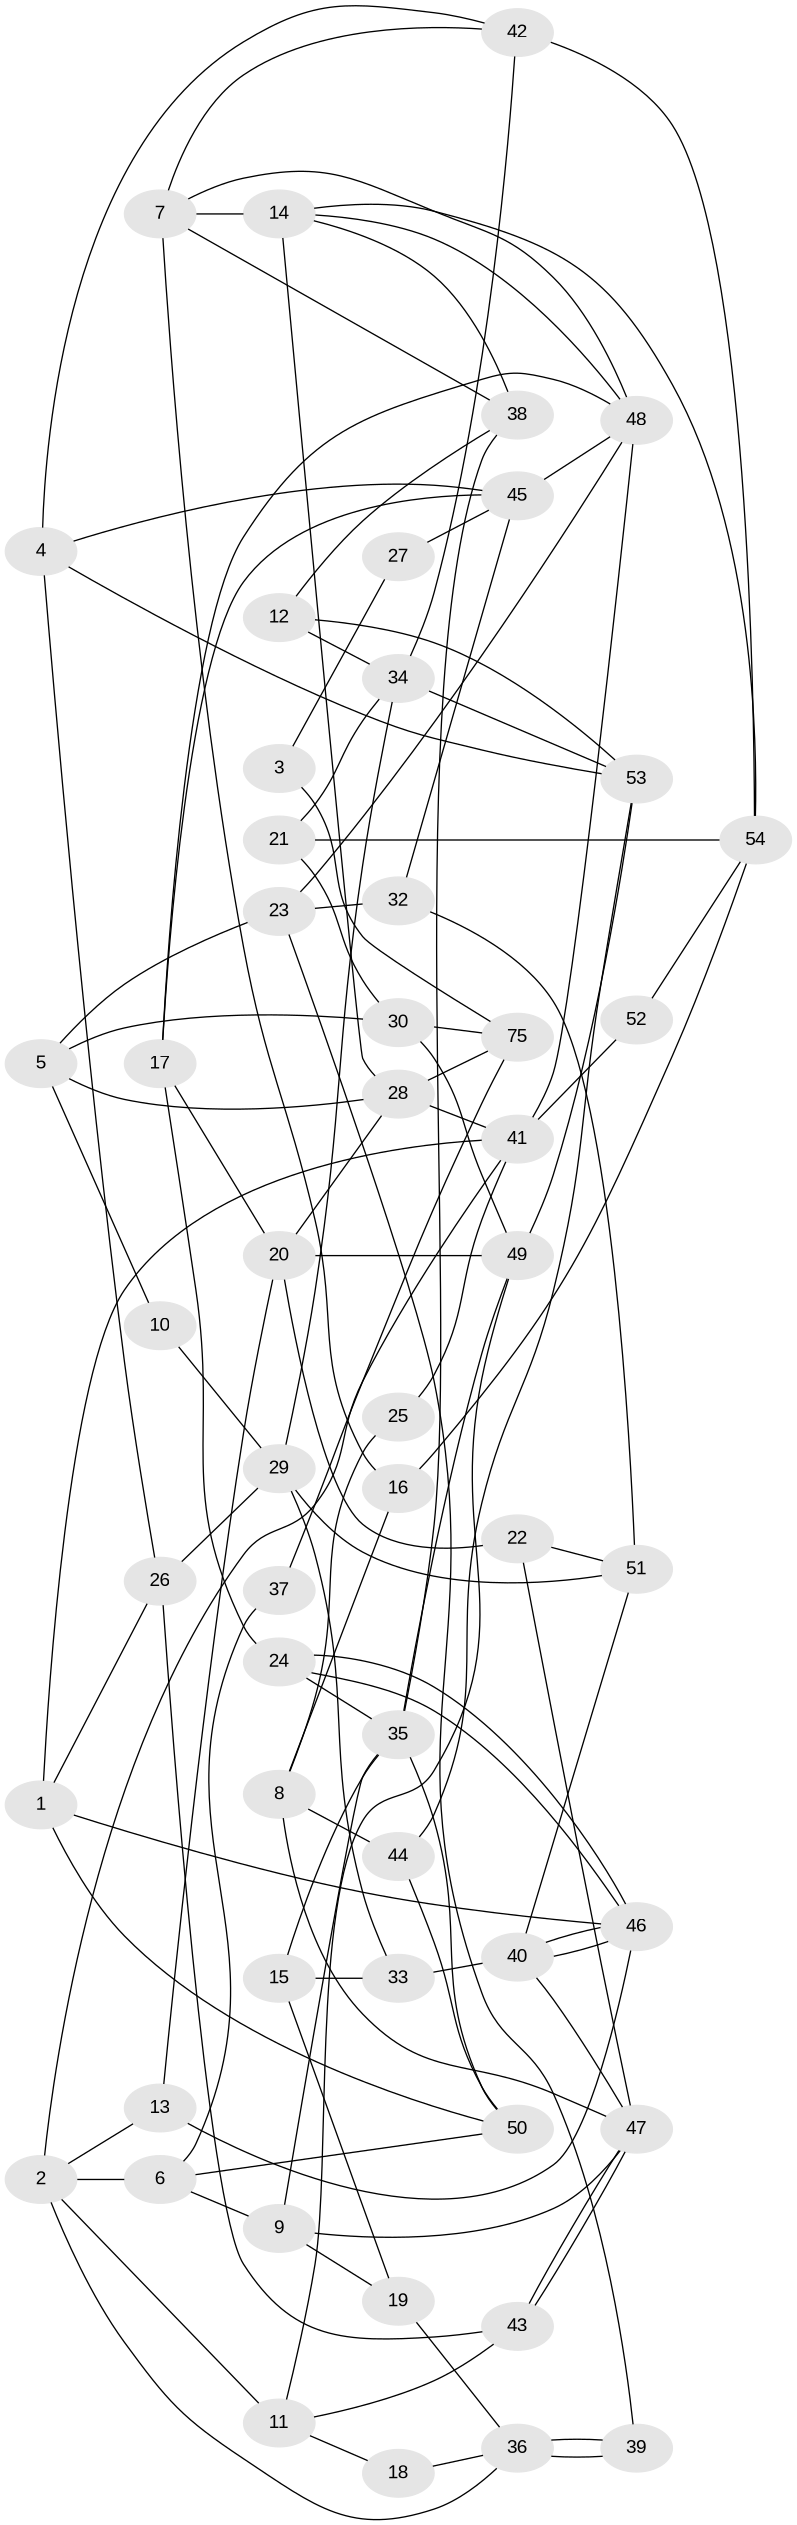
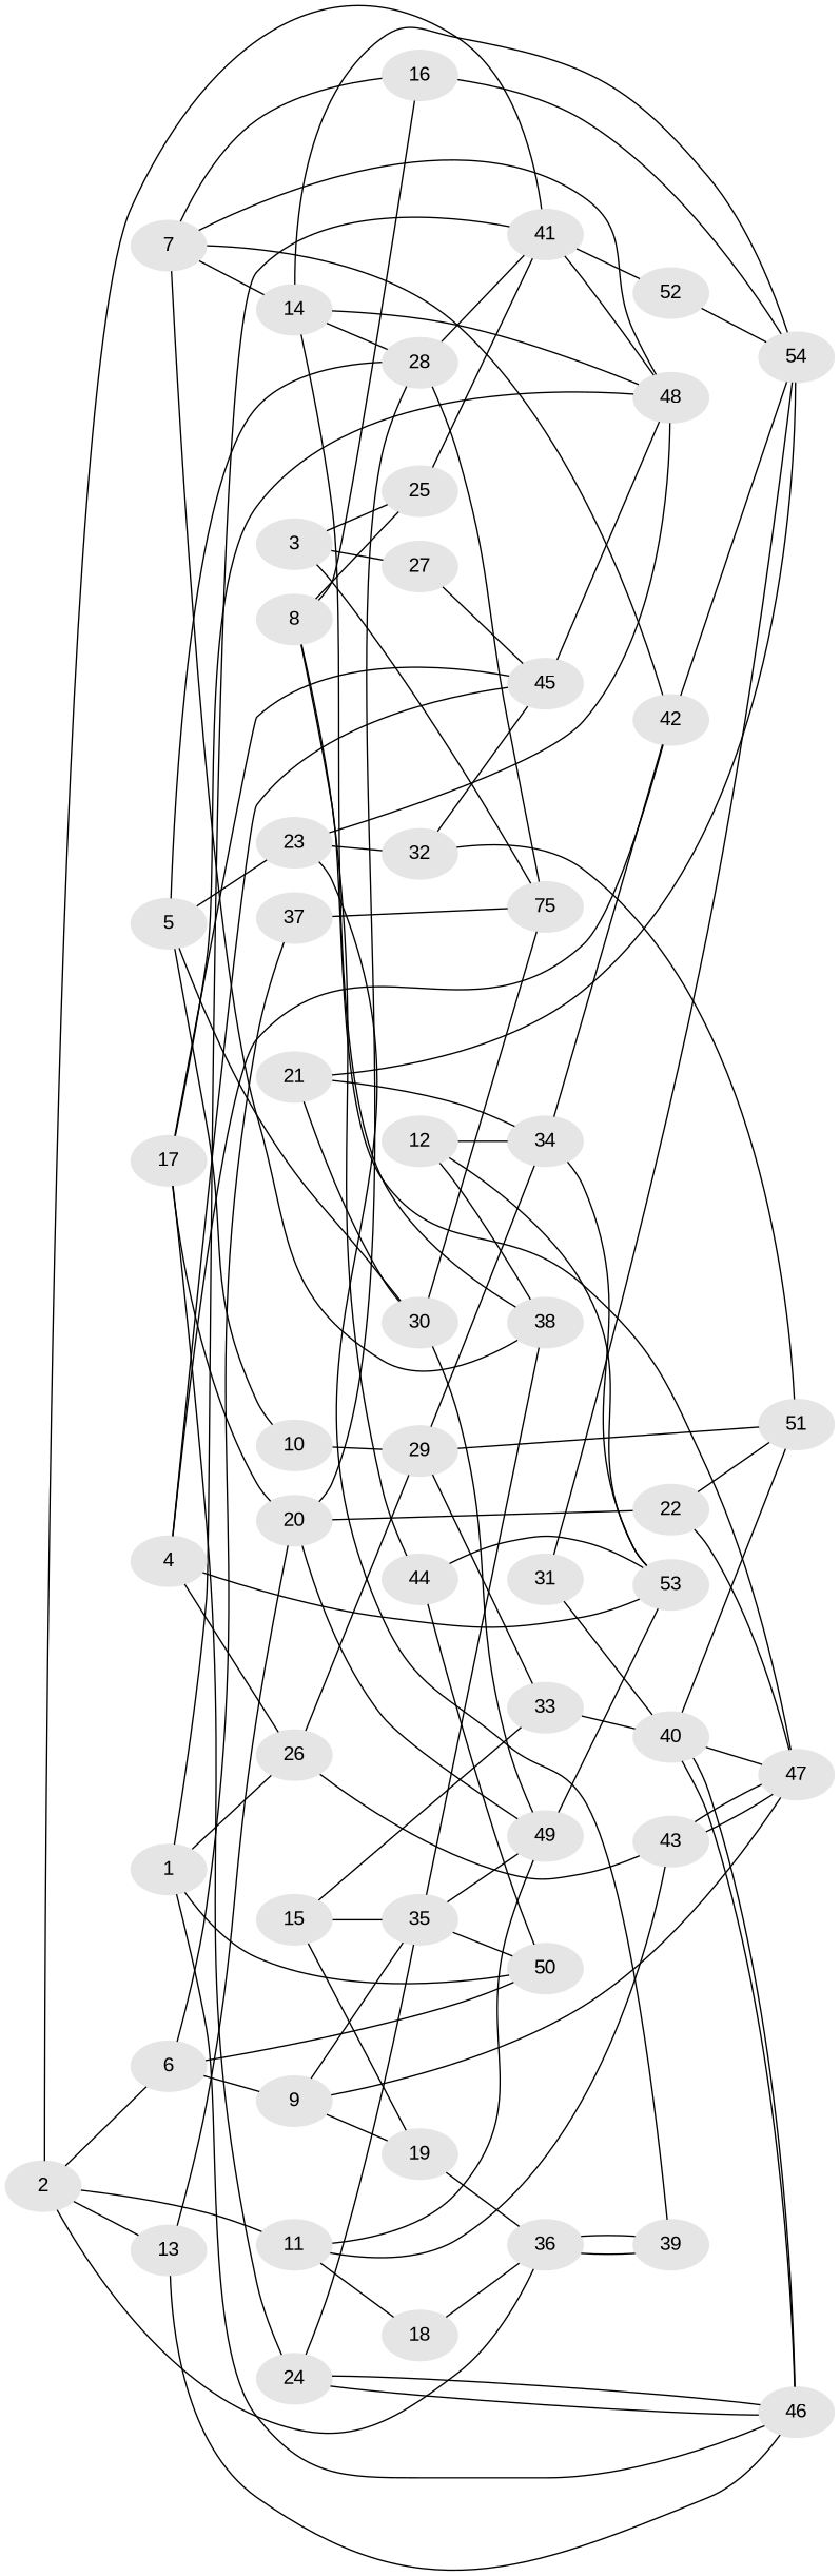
  graph {
    fontname="Liberation Sans"
    rankdir=LR
    node [color=gray90 fontname="Liberation Sans" style=filled]
    edge [fontname="Liberation Sans"]
    1
    26
    41
    46
    50
    29
    43
    48
    52
    2
    6
    11
    13
    36
    9
    37
    18
    49
    20
    39
    3
    25
    27
    n24 [label=75]
    45
    4
    42
    53
    54
    5
    10
    23
    28
    30
    32
    47
    19
    35
    7
    14
    16
    38
    8
    44
    34
    33
    51
    12
    22
    15
    40
    17
    24
    21
+   31
    1 -- 26
    1 -- 41
    1 -- 46
    1 -- 50
    26 -- 29
    26 -- 43
    41 -- 48
    41 -- 52
    29 -- 34
    29 -- 33
    29 -- 51
    43 -- 47
    43 -- 47
    52 -- 54
    2 -- 41
    2 -- 6
    2 -- 11
    2 -- 13
    2 -- 36
    6 -- 50
    6 -- 9
    6 -- 37
    11 -- 43
    11 -- 18
    11 -- 49
    13 -- 46
    13 -- 20
    36 -- 39
    36 -- 39
    9 -- 47
    9 -- 19
    9 -- 35
    37 -- n24
    18 -- 36
    49 -- 53
    20 -- 49
    20 -- 28
    20 -- 22
+   3 -- 25
    3 -- 27
    3 -- n24
    25 -- 41
    27 -- 45
    45 -- 48
    4 -- 26
    4 -- 45
    4 -- 42
    4 -- 53
    42 -- 54
    5 -- 10
    5 -- 23
    5 -- 28
    5 -- 30
    10 -- 29
    23 -- 48
    23 -- 39
    23 -- 32
    28 -- 41
    28 -- n24
    30 -- 49
    30 -- n24
    32 -- 45
    32 -- 51
    19 -- 36
    35 -- 50
    35 -- 49
    35 -- 38
    7 -- 48
    7 -- 42
    7 -- 14
    7 -- 16
    7 -- 38
    14 -- 48
    14 -- 54
    14 -- 28
    14 -- 38
    16 -- 54
    8 -- 25
    8 -- 47
    8 -- 16
    8 -- 44
    44 -- 50
    44 -- 53
    34 -- 42
    34 -- 53
    33 -- 40
    12 -- 53
    12 -- 38
    12 -- 34
    22 -- 47
    22 -- 51
    15 -- 19
    15 -- 35
    15 -- 33
    40 -- 46
    40 -- 46
    40 -- 47
    40 -- 51
    17 -- 48
    17 -- 20
    17 -- 45
    17 -- 24
    24 -- 46
    24 -- 46
    24 -- 35
    21 -- 54
    21 -- 30
    21 -- 34
+   31 -- 54
+   31 -- 40
  }
